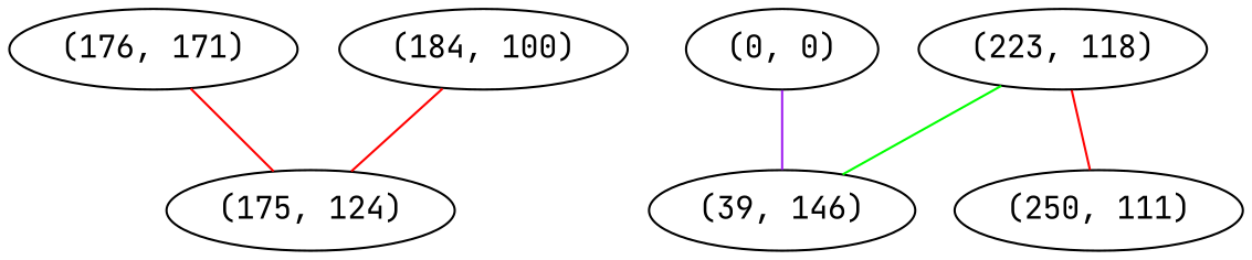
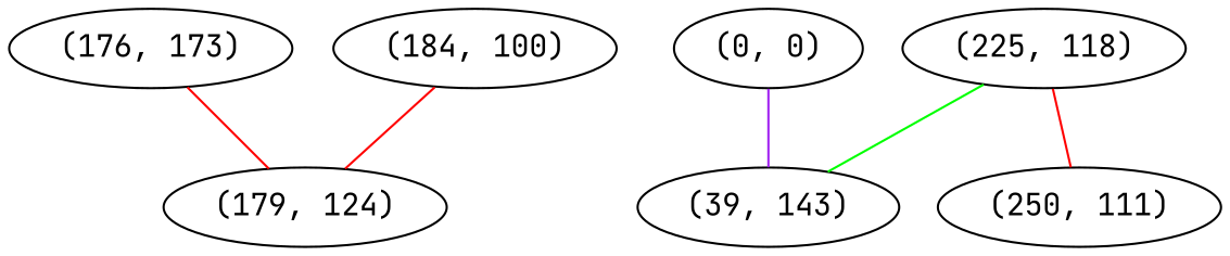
  graph {
    fontname="JetBrains Mono"
    node [fontname="JetBrains Mono"]
    edge [color=red fontname="JetBrains Mono" weight=1]
-   "(176, 171)"
-   "(175, 124)"
+   "(176, 171)" [label="(176, 173)"]
+   "(175, 124)" [label="(179, 124)"]
    "(0, 0)"
-   "(39, 146)"
-   "(225, 118)" [label="(223, 118)"]
+   "(39, 146)" [label="(39, 143)"]
+   "(225, 118)"
    n6 [label="(250, 111)"]
    n7 [label="(184, 100)"]
    "(176, 171)" -- "(175, 124)"
    "(0, 0)" -- "(39, 146)" [color=purple weight=4]
    "(225, 118)" -- "(39, 146)" [color=green weight=2]
    "(225, 118)" -- n6
    n7 -- "(175, 124)"
  }
